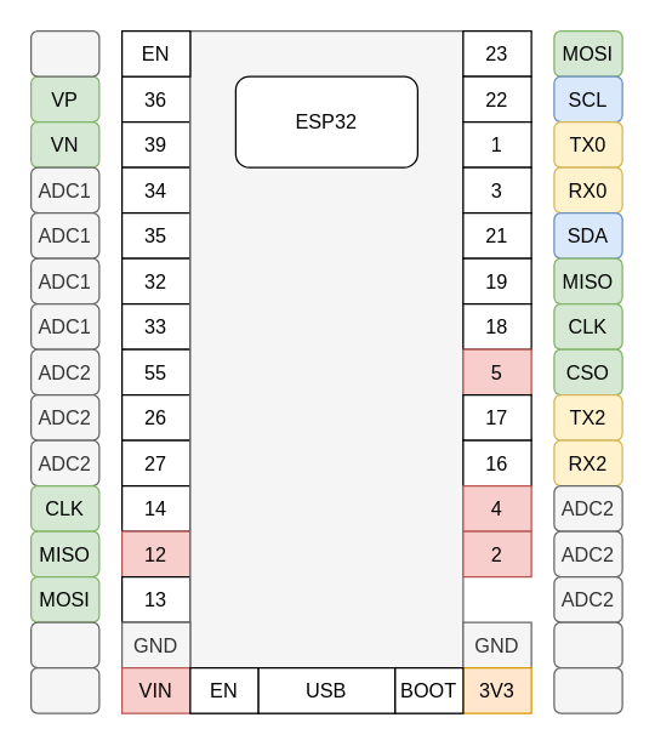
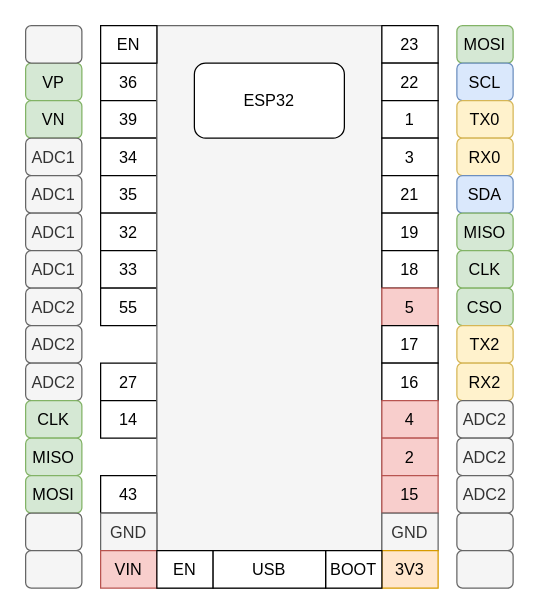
  <mxCell id="0" />
  <mxCell id="1" parent="0" />
  <mxCell id="2" value="36" style="rounded=0;whiteSpace=wrap;html=1;fontSize=13;fontFamily=Helvetica;" parent="1" vertex="1"><mxGeometry x="80" y="50" width="45" height="30" as="geometry" /></mxCell>
  <mxCell id="3" value="39" style="rounded=0;whiteSpace=wrap;html=1;fontSize=13;fontFamily=Helvetica;" parent="1" vertex="1"><mxGeometry x="80" y="80" width="45" height="30" as="geometry" /></mxCell>
  <mxCell id="4" value="34" style="rounded=0;whiteSpace=wrap;html=1;fontSize=13;fontFamily=Helvetica;" parent="1" vertex="1"><mxGeometry x="80" y="110" width="45" height="30" as="geometry" /></mxCell>
  <mxCell id="5" value="35" style="rounded=0;whiteSpace=wrap;html=1;fontSize=13;fontFamily=Helvetica;" parent="1" vertex="1"><mxGeometry x="80" y="140" width="45" height="30" as="geometry" /></mxCell>
  <mxCell id="6" value="32" style="rounded=0;whiteSpace=wrap;html=1;fontSize=13;fontFamily=Helvetica;" parent="1" vertex="1"><mxGeometry x="80" y="170" width="45" height="30" as="geometry" /></mxCell>
  <mxCell id="7" value="33" style="rounded=0;whiteSpace=wrap;html=1;fontSize=13;fontFamily=Helvetica;" parent="1" vertex="1"><mxGeometry x="80" y="200" width="45" height="30" as="geometry" /></mxCell>
  <mxCell id="8" value="55" style="rounded=0;whiteSpace=wrap;html=1;fontSize=13;fontFamily=Helvetica;" parent="1" vertex="1"><mxGeometry x="80" y="230" width="45" height="30" as="geometry" /></mxCell>
- <mxCell id="9" value="26" style="rounded=0;whiteSpace=wrap;html=1;fontSize=13;fontFamily=Helvetica;" parent="1" vertex="1"><mxGeometry x="80" y="260" width="45" height="30" as="geometry" /></mxCell>
  <mxCell id="10" value="27" style="rounded=0;whiteSpace=wrap;html=1;fontSize=13;fontFamily=Helvetica;" parent="1" vertex="1"><mxGeometry x="80" y="290" width="45" height="30" as="geometry" /></mxCell>
  <mxCell id="11" value="14" style="rounded=0;whiteSpace=wrap;html=1;fontSize=13;fontFamily=Helvetica;" parent="1" vertex="1"><mxGeometry x="80" y="320" width="45" height="30" as="geometry" /></mxCell>
- <mxCell id="12" value="12" style="rounded=0;whiteSpace=wrap;html=1;fontSize=13;fontFamily=Helvetica;fillColor=#f8cecc;strokeColor=#b85450;" parent="1" vertex="1"><mxGeometry x="80" y="350" width="45" height="30" as="geometry" /></mxCell>
- <mxCell id="13" value="13" style="rounded=0;whiteSpace=wrap;html=1;fontSize=13;fontFamily=Helvetica;" parent="1" vertex="1"><mxGeometry x="80" y="380" width="45" height="30" as="geometry" /></mxCell>
+ <mxCell id="13" value="43" style="rounded=0;whiteSpace=wrap;html=1;fontSize=13;fontFamily=Helvetica;" parent="1" vertex="1"><mxGeometry x="80" y="380" width="45" height="30" as="geometry" /></mxCell>
  <mxCell id="14" value="" style="rounded=0;whiteSpace=wrap;html=1;fontSize=13;fillColor=#f5f5f5;fontColor=#333333;strokeColor=#666666;fontFamily=Helvetica;" parent="1" vertex="1"><mxGeometry x="125" y="20" width="180" height="450" as="geometry" /></mxCell>
  <mxCell id="15" value="23" style="rounded=0;whiteSpace=wrap;html=1;fontSize=13;fontFamily=Helvetica;" parent="1" vertex="1"><mxGeometry x="305" y="20" width="45" height="30" as="geometry" /></mxCell>
  <mxCell id="16" value="22" style="rounded=0;whiteSpace=wrap;html=1;fontSize=13;fontFamily=Helvetica;" parent="1" vertex="1"><mxGeometry x="305" y="50" width="45" height="30" as="geometry" /></mxCell>
  <mxCell id="17" value="1" style="rounded=0;whiteSpace=wrap;html=1;fontSize=13;fontFamily=Helvetica;" parent="1" vertex="1"><mxGeometry x="305" y="80" width="45" height="30" as="geometry" /></mxCell>
  <mxCell id="18" value="3" style="rounded=0;whiteSpace=wrap;html=1;fontSize=13;fontFamily=Helvetica;" parent="1" vertex="1"><mxGeometry x="305" y="110" width="45" height="30" as="geometry" /></mxCell>
  <mxCell id="19" value="21" style="rounded=0;whiteSpace=wrap;html=1;fontSize=13;fontFamily=Helvetica;" parent="1" vertex="1"><mxGeometry x="305" y="140" width="45" height="30" as="geometry" /></mxCell>
  <mxCell id="20" value="19" style="rounded=0;whiteSpace=wrap;html=1;fontSize=13;fontFamily=Helvetica;" parent="1" vertex="1"><mxGeometry x="305" y="170" width="45" height="30" as="geometry" /></mxCell>
  <mxCell id="21" value="18" style="rounded=0;whiteSpace=wrap;html=1;fontSize=13;fontFamily=Helvetica;" parent="1" vertex="1"><mxGeometry x="305" y="200" width="45" height="30" as="geometry" /></mxCell>
  <mxCell id="22" value="5" style="rounded=0;whiteSpace=wrap;html=1;fontSize=13;fontFamily=Helvetica;fillColor=#f8cecc;strokeColor=#b85450;" parent="1" vertex="1"><mxGeometry x="305" y="230" width="45" height="30" as="geometry" /></mxCell>
  <mxCell id="23" value="17" style="rounded=0;whiteSpace=wrap;html=1;fontSize=13;fontFamily=Helvetica;" parent="1" vertex="1"><mxGeometry x="305" y="260" width="45" height="30" as="geometry" /></mxCell>
  <mxCell id="24" value="16" style="rounded=0;whiteSpace=wrap;html=1;fontSize=13;fontFamily=Helvetica;" parent="1" vertex="1"><mxGeometry x="305" y="290" width="45" height="30" as="geometry" /></mxCell>
  <mxCell id="25" value="4" style="rounded=0;whiteSpace=wrap;html=1;fontSize=13;fontFamily=Helvetica;fillColor=#f8cecc;strokeColor=#b85450;" parent="1" vertex="1"><mxGeometry x="305" y="320" width="45" height="30" as="geometry" /></mxCell>
  <mxCell id="26" value="2" style="rounded=0;whiteSpace=wrap;html=1;fontSize=13;fontFamily=Helvetica;fillColor=#f8cecc;strokeColor=#b85450;" parent="1" vertex="1"><mxGeometry x="305" y="350" width="45" height="30" as="geometry" /></mxCell>
+ <mxCell id="27" value="15" style="rounded=0;whiteSpace=wrap;html=1;fontSize=13;fontFamily=Helvetica;fillColor=#f8cecc;strokeColor=#b85450;" parent="1" vertex="1"><mxGeometry x="305" y="380" width="45" height="30" as="geometry" /></mxCell>
  <mxCell id="28" value="EN" style="rounded=0;whiteSpace=wrap;html=1;fontSize=13;fontFamily=Helvetica;" parent="1" vertex="1"><mxGeometry x="80" y="20" width="45" height="30" as="geometry" /></mxCell>
  <mxCell id="29" value="GND" style="rounded=0;whiteSpace=wrap;html=1;fontSize=13;fillColor=#f5f5f5;fontColor=#333333;strokeColor=#666666;fontFamily=Helvetica;" parent="1" vertex="1"><mxGeometry x="80" y="410" width="45" height="30" as="geometry" /></mxCell>
  <mxCell id="30" value="VIN" style="rounded=0;whiteSpace=wrap;html=1;fontSize=13;fillColor=#f8cecc;strokeColor=#b85450;fontFamily=Helvetica;" parent="1" vertex="1"><mxGeometry x="80" y="440" width="45" height="30" as="geometry" /></mxCell>
  <mxCell id="31" value="GND" style="rounded=0;whiteSpace=wrap;html=1;fontSize=13;fillColor=#f5f5f5;fontColor=#333333;strokeColor=#666666;fontFamily=Helvetica;" parent="1" vertex="1"><mxGeometry x="305" y="410" width="45" height="30" as="geometry" /></mxCell>
  <mxCell id="32" value="3V3" style="rounded=0;whiteSpace=wrap;html=1;fontSize=13;fillColor=#ffe6cc;strokeColor=#d79b00;fontFamily=Helvetica;" parent="1" vertex="1"><mxGeometry x="305" y="440" width="45" height="30" as="geometry" /></mxCell>
  <mxCell id="33" value="ESP32" style="rounded=1;whiteSpace=wrap;html=1;fontSize=13;glass=0;fontFamily=Helvetica;" parent="1" vertex="1"><mxGeometry x="155" y="50" width="120" height="60" as="geometry" /></mxCell>
  <mxCell id="34" value="EN" style="rounded=0;whiteSpace=wrap;html=1;fontSize=13;fontFamily=Helvetica;" parent="1" vertex="1"><mxGeometry x="125" y="440" width="45" height="30" as="geometry" /></mxCell>
  <mxCell id="35" value="BOOT" style="rounded=0;whiteSpace=wrap;html=1;fontSize=13;fontFamily=Helvetica;" parent="1" vertex="1"><mxGeometry x="260" y="440" width="45" height="30" as="geometry" /></mxCell>
  <mxCell id="36" value="MOSI" style="rounded=1;whiteSpace=wrap;html=1;fontSize=13;fillColor=#d5e8d4;strokeColor=#82b366;fontFamily=Helvetica;" parent="1" vertex="1"><mxGeometry x="365" y="20" width="45" height="30" as="geometry" /></mxCell>
  <mxCell id="37" value="SCL" style="rounded=1;whiteSpace=wrap;html=1;fontSize=13;fillColor=#dae8fc;strokeColor=#6c8ebf;fontFamily=Helvetica;" parent="1" vertex="1"><mxGeometry x="365" y="50" width="45" height="30" as="geometry" /></mxCell>
  <mxCell id="38" value="TX0" style="rounded=1;whiteSpace=wrap;html=1;fontSize=13;fillColor=#fff2cc;strokeColor=#d6b656;fontFamily=Helvetica;" parent="1" vertex="1"><mxGeometry x="365" y="80" width="45" height="30" as="geometry" /></mxCell>
  <mxCell id="39" value="RX0" style="rounded=1;whiteSpace=wrap;html=1;fontSize=13;fillColor=#fff2cc;strokeColor=#d6b656;fontFamily=Helvetica;" parent="1" vertex="1"><mxGeometry x="365" y="110" width="45" height="30" as="geometry" /></mxCell>
  <mxCell id="40" value="SDA" style="rounded=1;whiteSpace=wrap;html=1;fontSize=13;fillColor=#dae8fc;strokeColor=#6c8ebf;fontFamily=Helvetica;" parent="1" vertex="1"><mxGeometry x="365" y="140" width="45" height="30" as="geometry" /></mxCell>
  <mxCell id="41" value="MISO" style="rounded=1;whiteSpace=wrap;html=1;fontSize=13;fillColor=#d5e8d4;strokeColor=#82b366;fontFamily=Helvetica;" parent="1" vertex="1"><mxGeometry x="365" y="170" width="45" height="30" as="geometry" /></mxCell>
  <mxCell id="42" value="CLK" style="rounded=1;whiteSpace=wrap;html=1;fontSize=13;fillColor=#d5e8d4;strokeColor=#82b366;fontFamily=Helvetica;" parent="1" vertex="1"><mxGeometry x="365" y="200" width="45" height="30" as="geometry" /></mxCell>
  <mxCell id="43" value="CSO" style="rounded=1;whiteSpace=wrap;html=1;fontSize=13;fillColor=#d5e8d4;strokeColor=#82b366;fontFamily=Helvetica;" parent="1" vertex="1"><mxGeometry x="365" y="230" width="45" height="30" as="geometry" /></mxCell>
  <mxCell id="44" value="TX2" style="rounded=1;whiteSpace=wrap;html=1;fontSize=13;fillColor=#fff2cc;strokeColor=#d6b656;fontFamily=Helvetica;" parent="1" vertex="1"><mxGeometry x="365" y="260" width="45" height="30" as="geometry" /></mxCell>
  <mxCell id="45" value="RX2" style="rounded=1;whiteSpace=wrap;html=1;fontSize=13;fillColor=#fff2cc;strokeColor=#d6b656;fontFamily=Helvetica;" parent="1" vertex="1"><mxGeometry x="365" y="290" width="45" height="30" as="geometry" /></mxCell>
  <mxCell id="46" value="ADC2" style="rounded=1;whiteSpace=wrap;html=1;fontSize=13;fillColor=#f5f5f5;fontColor=#333333;strokeColor=#666666;fontFamily=Helvetica;" parent="1" vertex="1"><mxGeometry x="365" y="320" width="45" height="30" as="geometry" /></mxCell>
  <mxCell id="47" value="ADC2" style="rounded=1;whiteSpace=wrap;html=1;fontSize=13;fillColor=#f5f5f5;fontColor=#333333;strokeColor=#666666;fontFamily=Helvetica;" parent="1" vertex="1"><mxGeometry x="365" y="350" width="45" height="30" as="geometry" /></mxCell>
  <mxCell id="48" value="ADC2" style="rounded=1;whiteSpace=wrap;html=1;fontSize=13;fillColor=#f5f5f5;fontColor=#333333;strokeColor=#666666;fontFamily=Helvetica;" parent="1" vertex="1"><mxGeometry x="365" y="380" width="45" height="30" as="geometry" /></mxCell>
  <mxCell id="49" value="VP" style="rounded=1;whiteSpace=wrap;html=1;fontSize=13;fillColor=#d5e8d4;strokeColor=#82b366;fontFamily=Helvetica;" parent="1" vertex="1"><mxGeometry x="20" y="50" width="45" height="30" as="geometry" /></mxCell>
  <mxCell id="50" value="VN" style="rounded=1;whiteSpace=wrap;html=1;fontSize=13;fillColor=#d5e8d4;strokeColor=#82b366;fontFamily=Helvetica;" parent="1" vertex="1"><mxGeometry x="20" y="80" width="45" height="30" as="geometry" /></mxCell>
  <mxCell id="51" value="ADC1" style="rounded=1;whiteSpace=wrap;html=1;fontSize=13;fillColor=#f5f5f5;fontColor=#333333;strokeColor=#666666;fontFamily=Helvetica;" parent="1" vertex="1"><mxGeometry x="20" y="110" width="45" height="30" as="geometry" /></mxCell>
  <mxCell id="52" value="ADC1" style="rounded=1;whiteSpace=wrap;html=1;fontSize=13;fillColor=#f5f5f5;fontColor=#333333;strokeColor=#666666;fontFamily=Helvetica;" parent="1" vertex="1"><mxGeometry x="20" y="140" width="45" height="30" as="geometry" /></mxCell>
  <mxCell id="53" value="ADC1" style="rounded=1;whiteSpace=wrap;html=1;fontSize=13;fillColor=#f5f5f5;fontColor=#333333;strokeColor=#666666;fontFamily=Helvetica;" parent="1" vertex="1"><mxGeometry x="20" y="170" width="45" height="30" as="geometry" /></mxCell>
  <mxCell id="54" value="ADC1" style="rounded=1;whiteSpace=wrap;html=1;fontSize=13;fillColor=#f5f5f5;fontColor=#333333;strokeColor=#666666;fontFamily=Helvetica;" parent="1" vertex="1"><mxGeometry x="20" y="200" width="45" height="30" as="geometry" /></mxCell>
  <mxCell id="55" value="ADC2" style="rounded=1;whiteSpace=wrap;html=1;fontSize=13;fillColor=#f5f5f5;fontColor=#333333;strokeColor=#666666;fontFamily=Helvetica;" parent="1" vertex="1"><mxGeometry x="20" y="230" width="45" height="30" as="geometry" /></mxCell>
  <mxCell id="56" value="ADC2" style="rounded=1;whiteSpace=wrap;html=1;fontSize=13;fillColor=#f5f5f5;fontColor=#333333;strokeColor=#666666;fontFamily=Helvetica;" parent="1" vertex="1"><mxGeometry x="20" y="260" width="45" height="30" as="geometry" /></mxCell>
  <mxCell id="57" value="ADC2" style="rounded=1;whiteSpace=wrap;html=1;fontSize=13;fillColor=#f5f5f5;fontColor=#333333;strokeColor=#666666;fontFamily=Helvetica;" parent="1" vertex="1"><mxGeometry x="20" y="290" width="45" height="30" as="geometry" /></mxCell>
  <mxCell id="58" value="CLK" style="rounded=1;whiteSpace=wrap;html=1;fontSize=13;fillColor=#d5e8d4;strokeColor=#82b366;fontFamily=Helvetica;" parent="1" vertex="1"><mxGeometry x="20" y="320" width="45" height="30" as="geometry" /></mxCell>
  <mxCell id="59" value="MISO" style="rounded=1;whiteSpace=wrap;html=1;fontSize=13;fillColor=#d5e8d4;strokeColor=#82b366;fontFamily=Helvetica;" parent="1" vertex="1"><mxGeometry x="20" y="350" width="45" height="30" as="geometry" /></mxCell>
  <mxCell id="60" value="MOSI" style="rounded=1;whiteSpace=wrap;html=1;fontSize=13;fillColor=#d5e8d4;strokeColor=#82b366;fontFamily=Helvetica;" parent="1" vertex="1"><mxGeometry x="20" y="380" width="45" height="30" as="geometry" /></mxCell>
  <mxCell id="61" value="USB" style="rounded=0;whiteSpace=wrap;html=1;fontSize=13;fontFamily=Helvetica;" parent="1" vertex="1"><mxGeometry x="170" y="440" width="90" height="30" as="geometry" /></mxCell>
  <mxCell id="62" value="" style="rounded=1;whiteSpace=wrap;html=1;fontSize=13;fillColor=#f5f5f5;fontColor=#333333;strokeColor=#666666;fontFamily=Helvetica;" parent="1" vertex="1"><mxGeometry x="365" y="410" width="45" height="30" as="geometry" /></mxCell>
  <mxCell id="63" value="" style="rounded=1;whiteSpace=wrap;html=1;fontSize=13;fillColor=#f5f5f5;fontColor=#333333;strokeColor=#666666;fontFamily=Helvetica;" parent="1" vertex="1"><mxGeometry x="365" y="440" width="45" height="30" as="geometry" /></mxCell>
  <mxCell id="64" value="" style="rounded=1;whiteSpace=wrap;html=1;fontSize=13;fillColor=#f5f5f5;fontColor=#333333;strokeColor=#666666;fontFamily=Helvetica;" parent="1" vertex="1"><mxGeometry x="20" y="20" width="45" height="30" as="geometry" /></mxCell>
  <mxCell id="65" value="" style="rounded=1;whiteSpace=wrap;html=1;fontSize=13;fillColor=#f5f5f5;fontColor=#333333;strokeColor=#666666;fontFamily=Helvetica;" parent="1" vertex="1"><mxGeometry x="20" y="410" width="45" height="30" as="geometry" /></mxCell>
  <mxCell id="66" value="" style="rounded=1;whiteSpace=wrap;html=1;fontSize=13;fillColor=#f5f5f5;fontColor=#333333;strokeColor=#666666;fontFamily=Helvetica;" parent="1" vertex="1"><mxGeometry x="20" y="440" width="45" height="30" as="geometry" /></mxCell>
